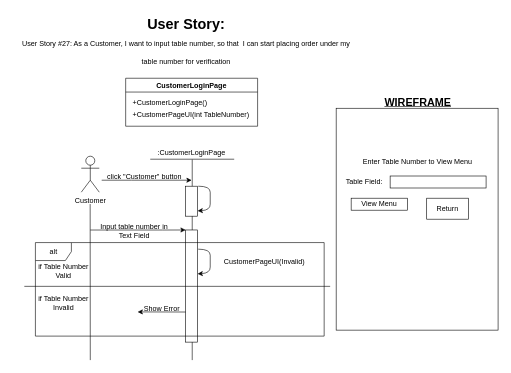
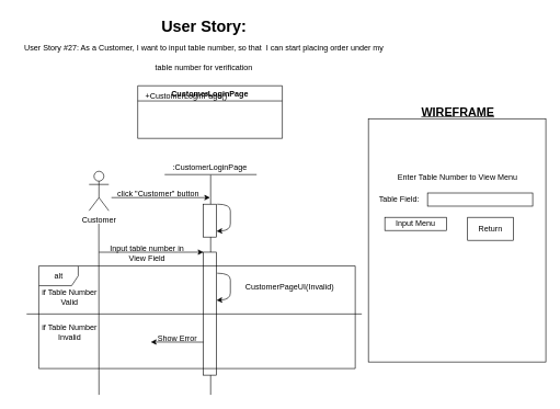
  <mxCell id="0" />
  <mxCell id="1" parent="0" />
  <mxCell id="2" value="" style="rounded=0;whiteSpace=wrap;html=1;" parent="1" vertex="1"><mxGeometry x="560" y="180" width="270" height="370" as="geometry" /></mxCell>
  <mxCell id="3" value="" style="endArrow=none;html=1;rounded=0;fontSize=17;" parent="1" edge="1"><mxGeometry width="50" height="50" relative="1" as="geometry"><mxPoint x="320" y="600" as="sourcePoint" /><mxPoint x="320" y="265.5" as="targetPoint" /></mxGeometry></mxCell>
  <mxCell id="4" value="CustomerLoginPage" style="swimlane;" parent="1" vertex="1"><mxGeometry x="209" y="130" width="220" height="80" as="geometry" /></mxCell>
- <mxCell id="5" value="+CustomerLoginPage()" style="text;html=1;align=left;verticalAlign=middle;resizable=0;points=[];autosize=1;strokeColor=none;fillColor=none;" parent="4" vertex="1"><mxGeometry x="10" y="30.91" width="140" height="20" as="geometry" /></mxCell>
- <mxCell id="6" value="+CustomerPageUI(int TableNumber)" style="text;html=1;align=left;verticalAlign=middle;resizable=0;points=[];autosize=1;strokeColor=none;fillColor=none;" vertex="1" parent="4"><mxGeometry x="10" y="50.91" width="210" height="20" as="geometry" /></mxCell>
+ <mxCell id="5" value="+CustomerLoginPage()" style="text;html=1;align=left;verticalAlign=middle;resizable=0;points=[];autosize=1;strokeColor=none;fillColor=none;" parent="4" vertex="1"><mxGeometry x="10" y="5.91" width="140" height="20" as="geometry" /></mxCell>
  <mxCell id="7" style="edgeStyle=orthogonalEdgeStyle;rounded=0;orthogonalLoop=1;jettySize=auto;html=1;" parent="1" edge="1"><mxGeometry relative="1" as="geometry"><mxPoint x="319" y="300" as="targetPoint" /><Array as="points"><mxPoint x="219" y="300" /><mxPoint x="219" y="300" /></Array><mxPoint x="169" y="300" as="sourcePoint" /></mxGeometry></mxCell>
  <mxCell id="8" value="Customer" style="shape=umlActor;verticalLabelPosition=bottom;verticalAlign=top;html=1;outlineConnect=0;" parent="1" vertex="1"><mxGeometry x="135" y="260" width="30" height="60" as="geometry" /></mxCell>
  <mxCell id="9" value=":CustomerLoginPage" style="text;html=1;strokeColor=none;fillColor=none;align=center;verticalAlign=middle;whiteSpace=wrap;rounded=0;" parent="1" vertex="1"><mxGeometry x="289" y="240" width="60" height="30" as="geometry" /></mxCell>
  <mxCell id="10" value="" style="endArrow=none;html=1;rounded=0;" parent="1" edge="1"><mxGeometry width="50" height="50" relative="1" as="geometry"><mxPoint x="250" y="265" as="sourcePoint" /><mxPoint x="390" y="265" as="targetPoint" /></mxGeometry></mxCell>
- <mxCell id="11" value="View Menu" style="rounded=0;whiteSpace=wrap;html=1;" parent="1" vertex="1"><mxGeometry x="585" y="330" width="94" height="20" as="geometry" /></mxCell>
+ <mxCell id="11" value="Input Menu" style="rounded=0;whiteSpace=wrap;html=1;" parent="1" vertex="1"><mxGeometry x="585" y="330" width="94" height="20" as="geometry" /></mxCell>
  <mxCell id="12" value="&lt;b&gt;&lt;u&gt;&lt;font style=&quot;font-size: 18px&quot;&gt;WIREFRAME&lt;/font&gt;&lt;/u&gt;&lt;/b&gt;" style="text;html=1;align=center;verticalAlign=middle;resizable=0;points=[];autosize=1;strokeColor=none;fillColor=none;" parent="1" vertex="1"><mxGeometry x="631" y="160" width="130" height="20" as="geometry" /></mxCell>
  <mxCell id="13" value="click &quot;Customer&quot; button" style="text;html=1;align=center;verticalAlign=middle;resizable=0;points=[];autosize=1;strokeColor=none;fillColor=none;" parent="1" vertex="1"><mxGeometry x="170" y="284" width="140" height="20" as="geometry" /></mxCell>
  <mxCell id="14" value="" style="curved=1;endArrow=classic;html=1;rounded=0;entryX=0.95;entryY=0.392;entryDx=0;entryDy=0;exitX=1;exitY=0;exitDx=0;exitDy=0;entryPerimeter=0;" parent="1" edge="1"><mxGeometry width="50" height="50" relative="1" as="geometry"><mxPoint x="330" y="310" as="sourcePoint" /><mxPoint x="329" y="351.16" as="targetPoint" /><Array as="points"><mxPoint x="350" y="310" /><mxPoint x="350" y="330" /><mxPoint x="350" y="350" /></Array></mxGeometry></mxCell>
  <mxCell id="15" value="" style="rounded=0;whiteSpace=wrap;html=1;" parent="1" vertex="1"><mxGeometry x="309" y="310" width="20" height="50" as="geometry" /></mxCell>
  <mxCell id="16" value="Table Field:" style="text;html=1;strokeColor=none;fillColor=none;align=center;verticalAlign=middle;whiteSpace=wrap;rounded=0;" parent="1" vertex="1"><mxGeometry x="564" y="288.84" width="86" height="28.33" as="geometry" /></mxCell>
  <mxCell id="17" value="" style="rounded=0;whiteSpace=wrap;html=1;" parent="1" vertex="1"><mxGeometry x="650" y="293" width="160" height="20" as="geometry" /></mxCell>
  <mxCell id="18" value="&lt;h1&gt;User Story:&lt;br&gt;&lt;font style=&quot;font-size: 12px ; font-weight: normal&quot;&gt;User Story #27: As a Customer, I want to input table number, so that&amp;nbsp; I can start placing order under my table number for verification&lt;/font&gt;&lt;/h1&gt;" style="text;html=1;strokeColor=none;fillColor=none;spacing=5;spacingTop=-20;whiteSpace=wrap;overflow=hidden;rounded=0;align=center;" parent="1" vertex="1"><mxGeometry x="20" width="580" height="90" as="geometry" y="20" /></mxCell>
  <mxCell id="19" value="" style="endArrow=none;html=1;rounded=0;" parent="1" edge="1"><mxGeometry width="50" height="50" relative="1" as="geometry"><mxPoint x="150" y="600" as="sourcePoint" /><mxPoint x="149.8" y="339.77" as="targetPoint" /></mxGeometry></mxCell>
  <mxCell id="20" value="Enter Table Number to View Menu" style="text;html=1;strokeColor=none;fillColor=none;align=center;verticalAlign=middle;whiteSpace=wrap;rounded=0;" parent="1" vertex="1"><mxGeometry x="586" y="255.67" width="220" height="28.33" as="geometry" /></mxCell>
  <mxCell id="21" style="edgeStyle=orthogonalEdgeStyle;rounded=0;orthogonalLoop=1;jettySize=auto;html=1;entryX=0;entryY=0;entryDx=0;entryDy=0;" edge="1" parent="1" target="23"><mxGeometry relative="1" as="geometry"><mxPoint x="300" y="383.09" as="targetPoint" /><Array as="points"><mxPoint x="270" y="383" /><mxPoint x="270" y="383" /></Array><mxPoint x="150" y="383.09" as="sourcePoint" /></mxGeometry></mxCell>
- <mxCell id="22" value="Input table number in&lt;br&gt;Text Field" style="text;html=1;align=center;verticalAlign=middle;resizable=0;points=[];autosize=1;strokeColor=none;fillColor=none;" vertex="1" parent="1"><mxGeometry x="158" y="370.09" width="130" height="30" as="geometry" /></mxCell>
+ <mxCell id="22" value="Input table number in&lt;br&gt;View Field" style="text;html=1;align=center;verticalAlign=middle;resizable=0;points=[];autosize=1;strokeColor=none;fillColor=none;" vertex="1" parent="1"><mxGeometry x="158" y="370.09" width="130" height="30" as="geometry" /></mxCell>
  <mxCell id="23" value="" style="rounded=0;whiteSpace=wrap;html=1;" vertex="1" parent="1"><mxGeometry x="309" y="383" width="20" height="187" as="geometry" /></mxCell>
  <mxCell id="24" value="alt" style="shape=umlFrame;whiteSpace=wrap;html=1;" vertex="1" parent="1"><mxGeometry x="58.5" y="404" width="481.5" height="156" as="geometry" /></mxCell>
  <mxCell id="25" value="" style="line;strokeWidth=1;fillColor=none;align=left;verticalAlign=middle;spacingTop=-1;spacingLeft=3;spacingRight=3;rotatable=0;labelPosition=right;points=[];portConstraint=eastwest;" vertex="1" parent="1"><mxGeometry x="40" y="473" width="510" height="8" as="geometry" /></mxCell>
  <mxCell id="26" value="if Table Number&lt;br&gt;Valid" style="text;html=1;align=center;verticalAlign=middle;resizable=0;points=[];autosize=1;strokeColor=none;fillColor=none;" vertex="1" parent="1"><mxGeometry x="55" y="437" width="100" height="30" as="geometry" /></mxCell>
  <mxCell id="27" value="" style="curved=1;endArrow=classic;html=1;rounded=0;entryX=0.95;entryY=0.392;entryDx=0;entryDy=0;exitX=1;exitY=0;exitDx=0;exitDy=0;entryPerimeter=0;" edge="1" parent="1"><mxGeometry width="50" height="50" relative="1" as="geometry"><mxPoint x="330" y="415" as="sourcePoint" /><mxPoint x="329" y="456.16" as="targetPoint" /><Array as="points"><mxPoint x="350" y="415" /><mxPoint x="350" y="435" /><mxPoint x="350" y="455" /></Array></mxGeometry></mxCell>
  <mxCell id="28" value="&lt;span style=&quot;font-size: 12px&quot;&gt;CustomerPageUI(Invalid)&lt;/span&gt;" style="text;html=1;align=center;verticalAlign=middle;resizable=0;points=[];autosize=1;strokeColor=none;fillColor=none;fontSize=16;" vertex="1" parent="1"><mxGeometry x="345" y="419" width="190" height="30" as="geometry" /></mxCell>
  <mxCell id="29" value="if Table Number&lt;br&gt;Invalid" style="text;html=1;align=center;verticalAlign=middle;resizable=0;points=[];autosize=1;strokeColor=none;fillColor=none;" vertex="1" parent="1"><mxGeometry x="55" y="490" width="100" height="30" as="geometry" /></mxCell>
  <mxCell id="30" value="" style="endArrow=classic;html=1;rounded=0;" edge="1" parent="1"><mxGeometry width="50" height="50" relative="1" as="geometry"><mxPoint x="309" y="519.83" as="sourcePoint" /><mxPoint x="229" y="519.66" as="targetPoint" /></mxGeometry></mxCell>
  <mxCell id="31" value="Show Error" style="text;html=1;align=center;verticalAlign=middle;resizable=0;points=[];autosize=1;strokeColor=none;fillColor=none;" vertex="1" parent="1"><mxGeometry x="229" y="504" width="80" height="20" as="geometry" /></mxCell>
  <mxCell id="32" value="Return" style="rounded=0;whiteSpace=wrap;html=1;" vertex="1" parent="1"><mxGeometry x="711" y="330" width="70" height="35" as="geometry" /></mxCell>
